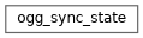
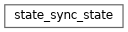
  digraph {
    rankdir=LR
-   n1 [color=grey40 fillcolor=white fontname=Helvetica fontsize=10 height=0.2 label=ogg_sync_state shape=box style=filled width=0.4]
+   n1 [color=grey40 fillcolor=white fontname=Helvetica fontsize=10 height=0.2 label=state_sync_state shape=box style=filled width=0.4]
  }
